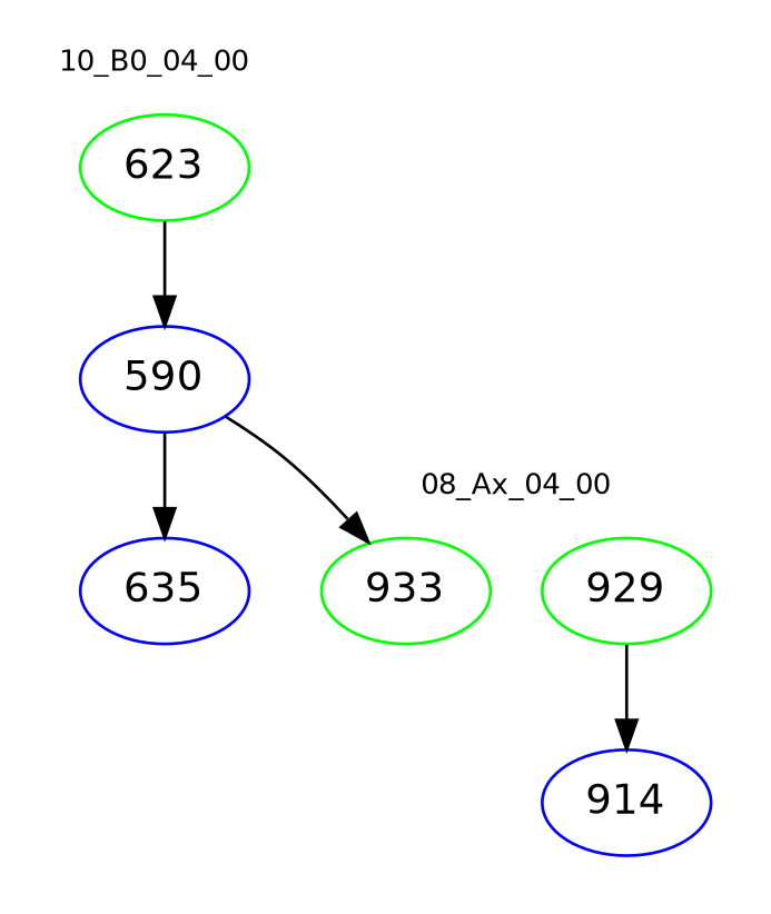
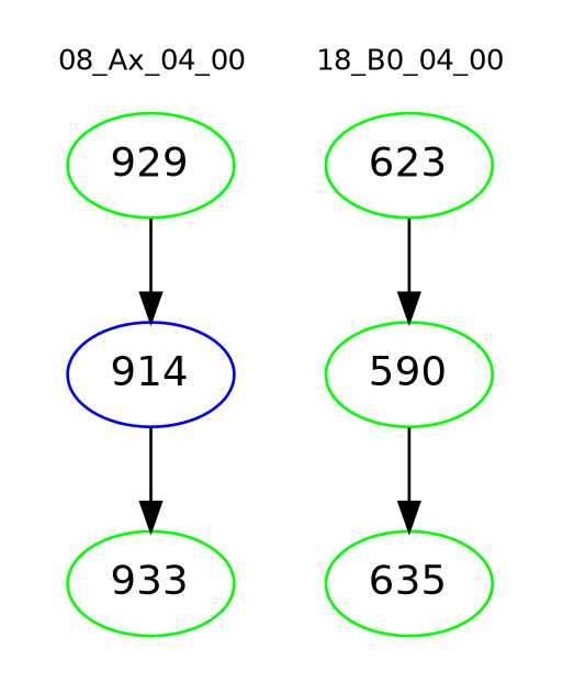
  digraph {
    fontname="DejaVu Sans"
    node [color=green fontname="DejaVu Sans"]
    edge [color=black fontname="DejaVu Sans"]
    n1 [label=929]
    n2 [color=blue label=914]
    n3 [label=933]
    n4 [label=623]
-   n5 [color=blue label=590]
-   n6 [color=blue label=635]
+   n5 [label=590]
+   n6 [label=635]
    subgraph cluster_1 {
      color=white
      fontsize=10
      label="08_Ax_04_00"
      n1
      n2
      n3
    }
    subgraph cluster_2 {
      color=white
      fontsize=10
-     label="10_B0_04_00"
+     label="18_B0_04_00"
      n4
      n5
      n6
    }
    n1 -> n2
-   n5 -> n3
+   n2 -> n3
    n4 -> n5
    n5 -> n6
  }
